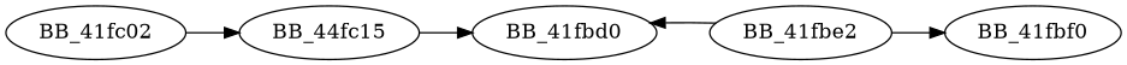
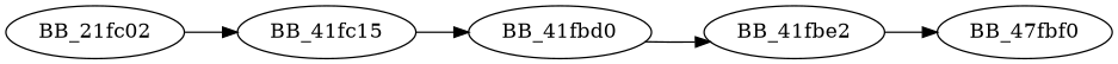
  digraph {
    rankdir=LR
    BB_41fbd0
    BB_41fbe2
-   BB_41fbf0
-   BB_41fc15 [label=BB_44fc15]
-   BB_41fc02
-   BB_41fbe2 -> BB_41fbd0
+   BB_41fbf0 [label=BB_47fbf0]
+   BB_41fc15
+   BB_41fc02 [label=BB_21fc02]
+   BB_41fbd0 -> BB_41fbe2
    BB_41fbe2 -> BB_41fbf0
    BB_41fc15 -> BB_41fbd0
    BB_41fc02 -> BB_41fc15
  }
